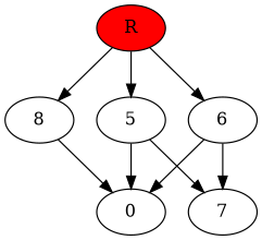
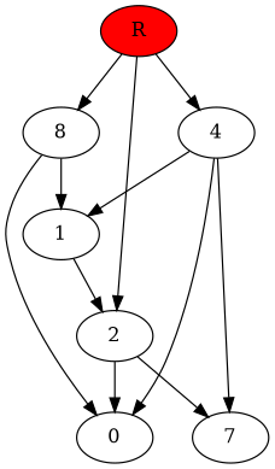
  digraph {
-   6
+   1
+   6 [label=2]
    n3 [label=0]
    7
-   4 [label=5]
+   4
    8
    R [fillcolor="#ff0000" style=filled]
+   1 -> 6
    6 -> n3
    6 -> 7
+   4 -> 1
    4 -> n3
    4 -> 7
+   8 -> 1
    8 -> n3
    R -> 6
    R -> 4
    R -> 8
  }
